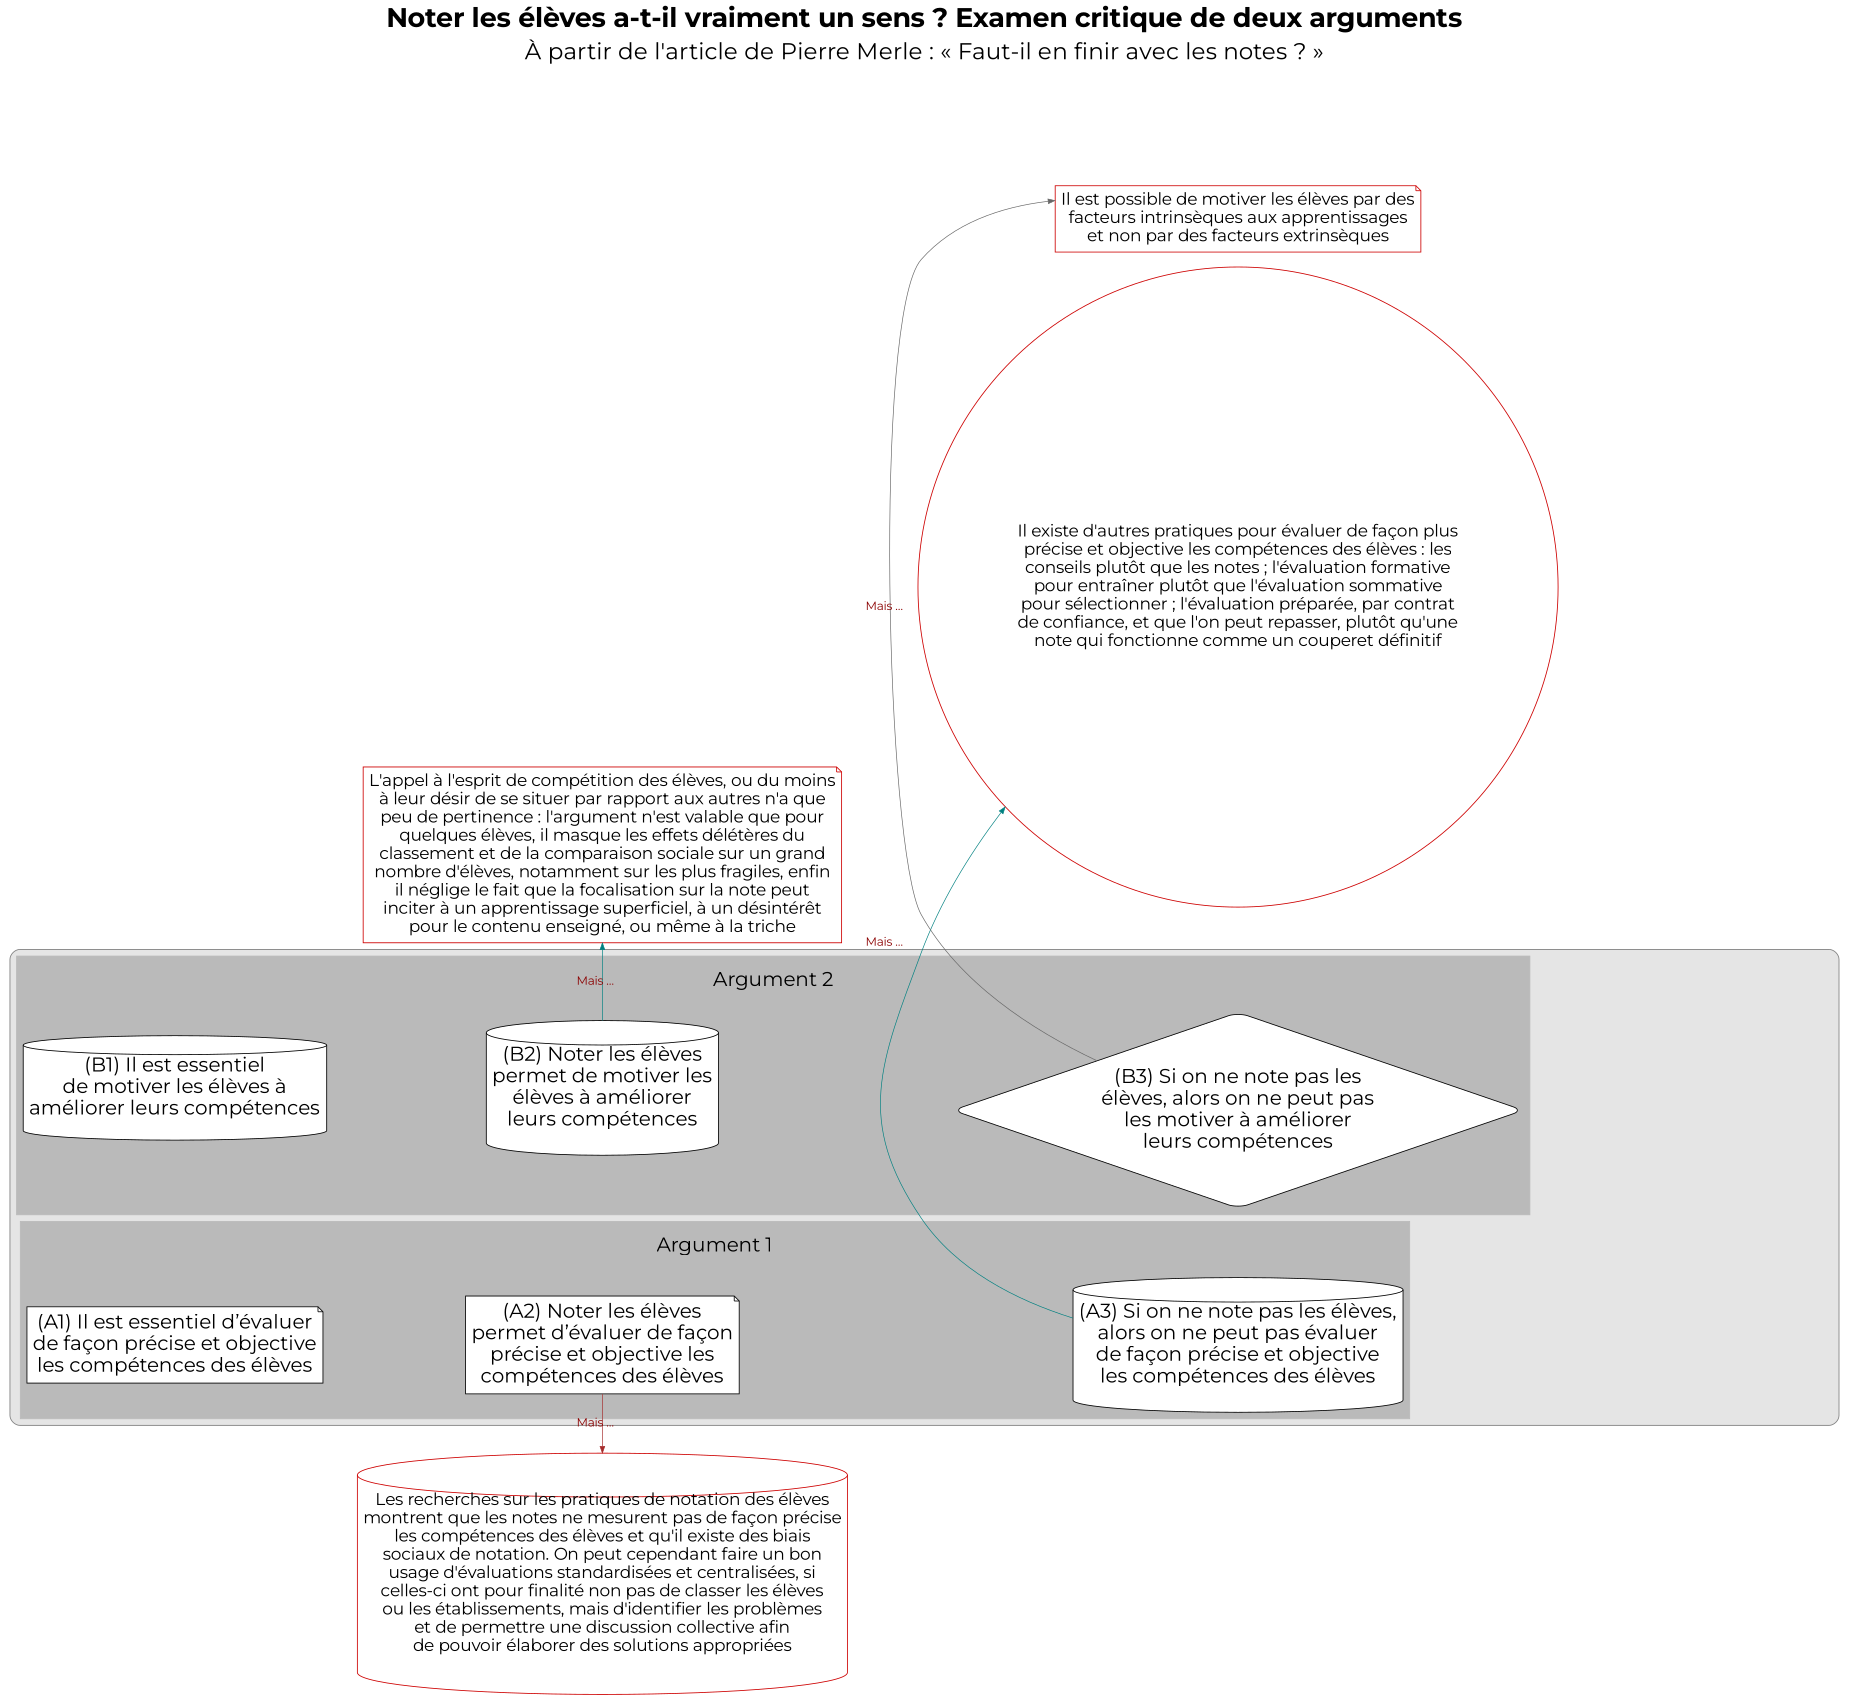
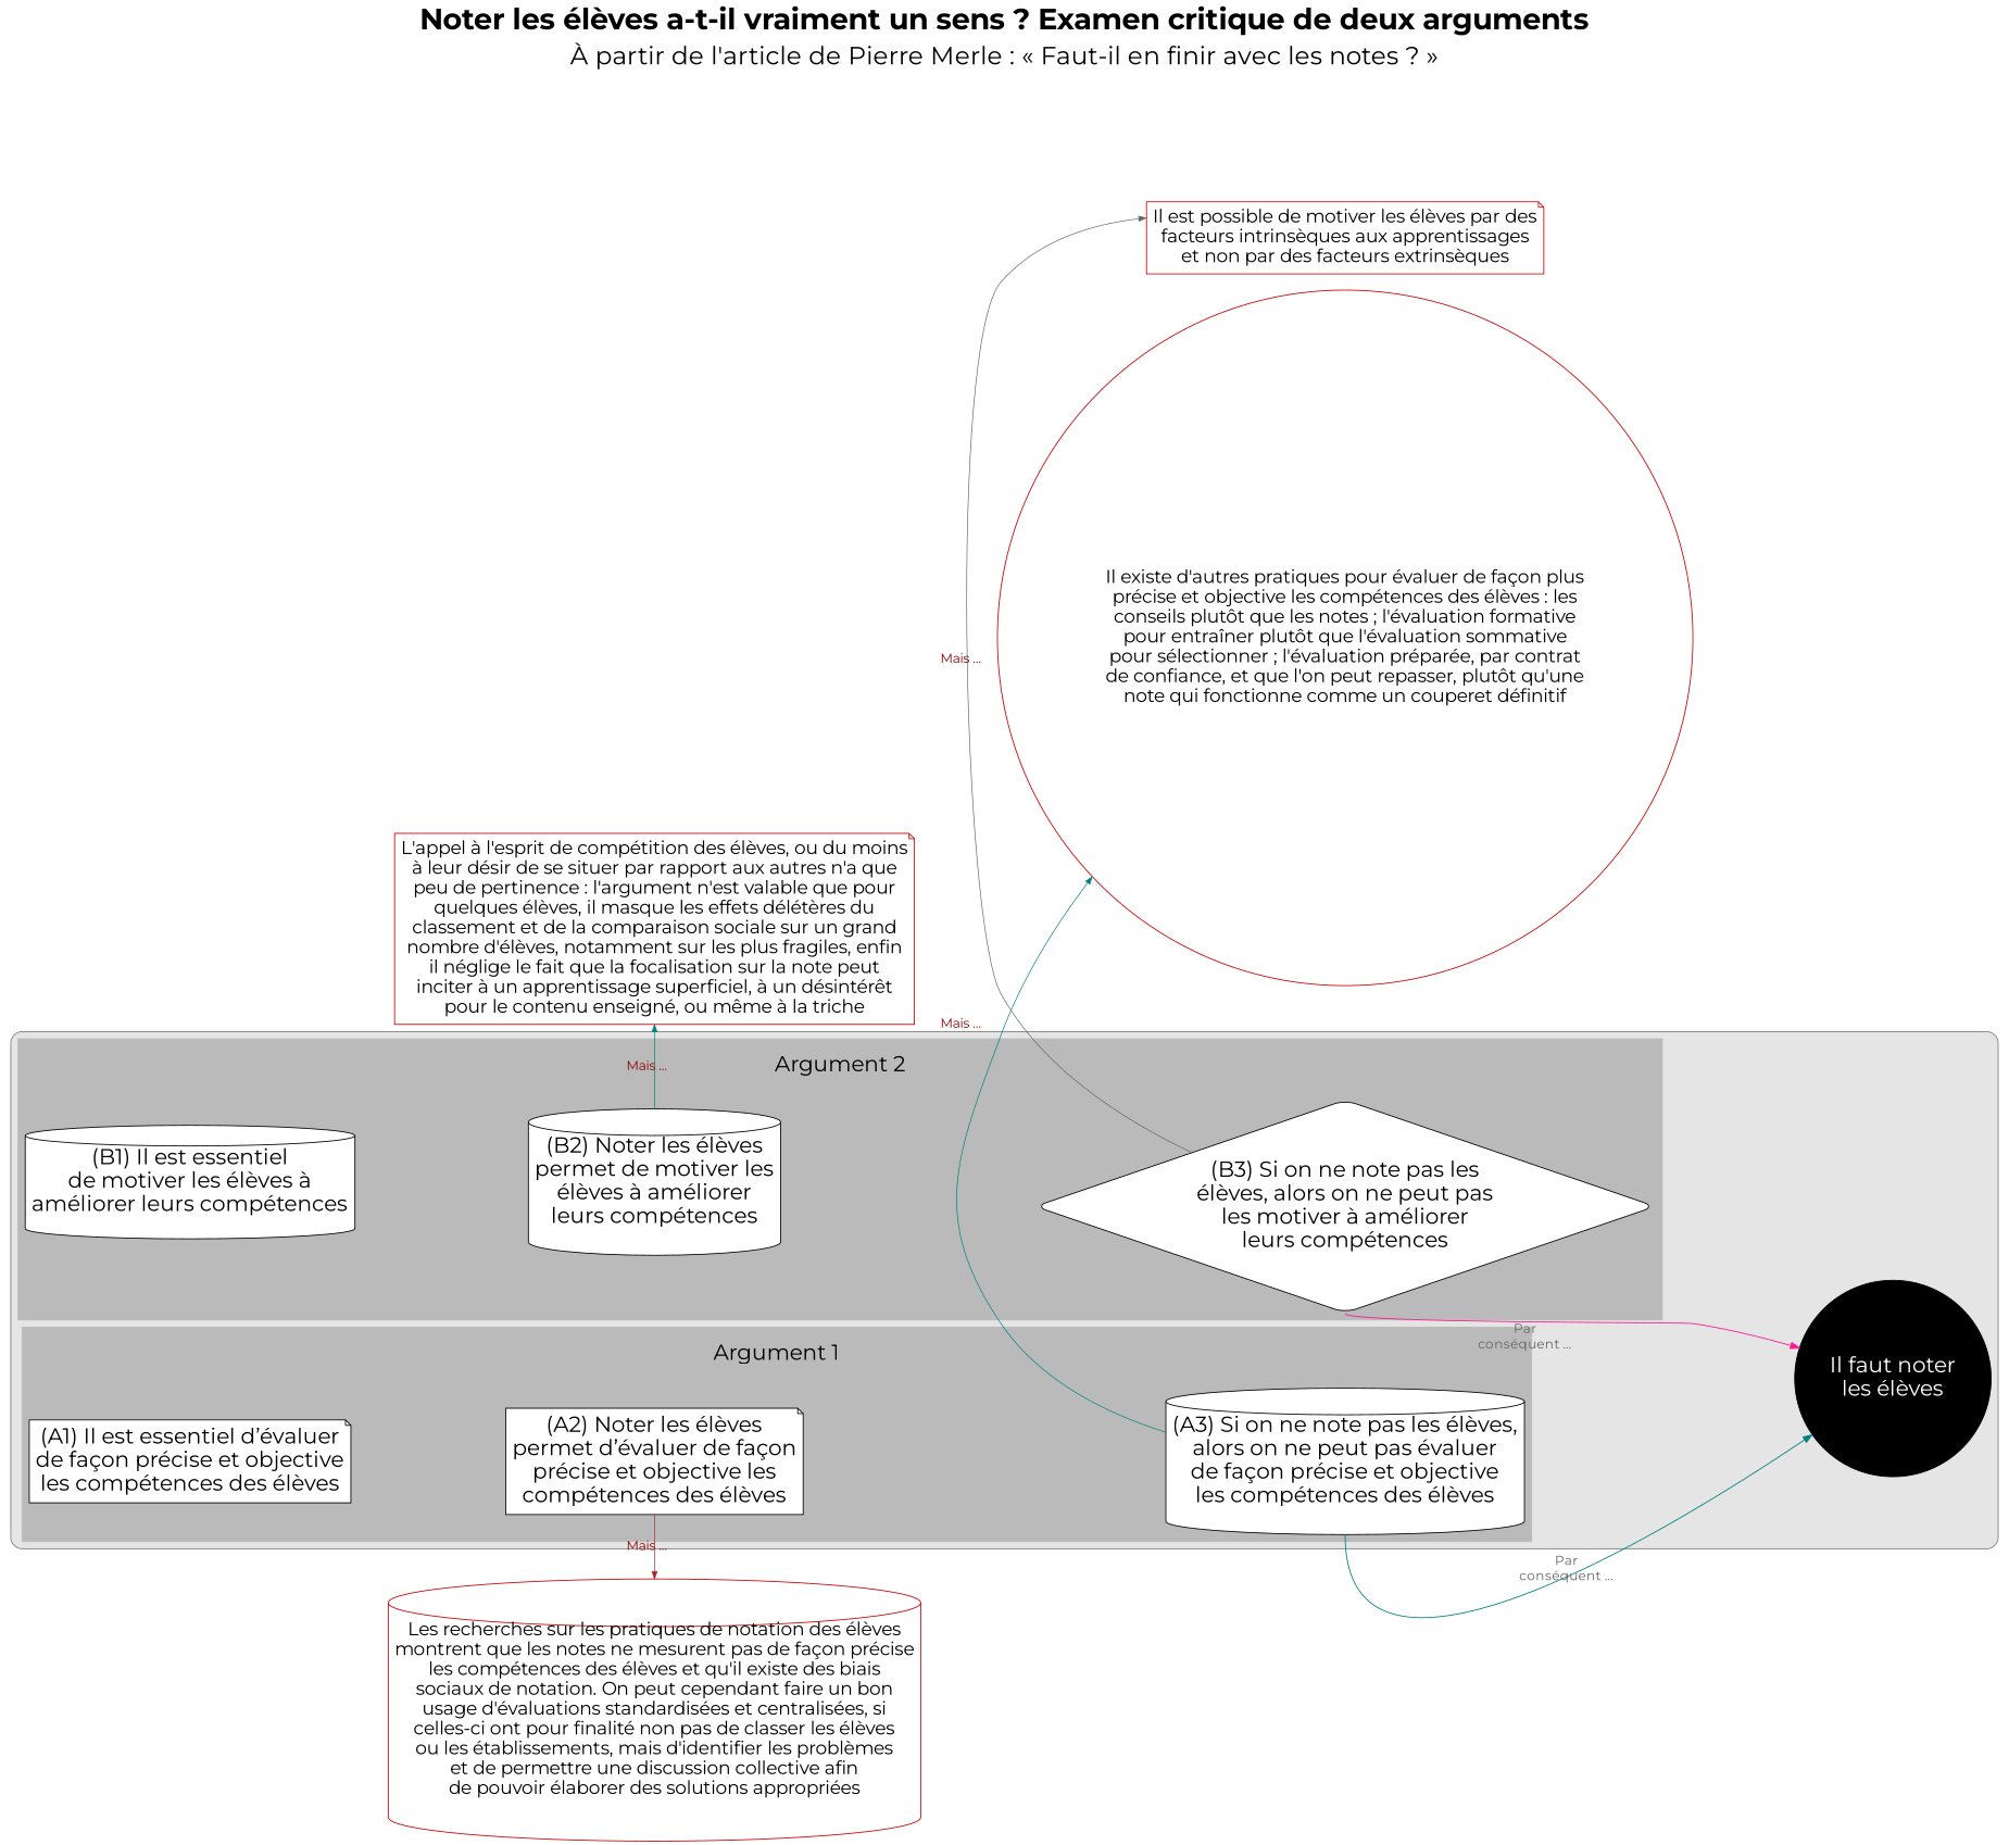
  digraph {
    compound=true
    label=<<FONT point-size="32"><b>Noter les élèves a-t-il vraiment un sens ? Examen critique de deux arguments</b><br/><FONT point-size="10"><br/></FONT><FONT point-size="28">À partir de l'article de Pierre Merle : « Faut-il en finir avec les notes ? »</FONT><br/><br/></FONT>>
    labelloc=t
    newrank=true
    splines=true
    rankdir=LR
    fontname=Montserrat
    node [color=black fillcolor=white fontcolor=black fontsize=24 margin=0.1 penwidth=1 shape=cylinder style="filled,rounded" fontname=Montserrat]
    edge [arrowsize=1 color=black fontcolor=grey40 fontsize=15 minlen=2 penwidth=1 fontname=Montserrat xlabel="Par\nconséquent …"]
    n1 [color=red3 fontsize=20 label="Les recherches sur les pratiques de notation des élèves\nmontrent que les notes ne mesurent pas de façon précise\nles compétences des élèves et qu'il existe des biais\nsociaux de notation. On peut cependant faire un bon\nusage d'évaluations standardisées et centralisées, si\ncelles-ci ont pour finalité non pas de classer les élèves\nou les établissements, mais d'identifier les problèmes\net de permettre une discussion collective afin\nde pouvoir élaborer des solutions appropriées" style="rounded, filled"]
    n2 [label="(A2) Noter les élèves\npermet d’évaluer de façon\nprécise et objective les\ncompétences des élèves" shape=note]
    n3 [color=red3 fontsize=20 label="Il existe d'autres pratiques pour évaluer de façon plus\nprécise et objective les compétences des élèves : les\nconseils plutôt que les notes ; l'évaluation formative\npour entraîner plutôt que l'évaluation sommative\npour sélectionner ; l'évaluation préparée, par contrat\nde confiance, et que l'on peut repasser, plutôt qu'une\nnote qui fonctionne comme un couperet définitif" shape=circle style="rounded, filled"]
    n4 [label="(A3) Si on ne note pas les élèves,\nalors on ne peut pas évaluer\nde façon précise et objective\nles compétences des élèves"]
    n5 [label="(B2) Noter les élèves\npermet de motiver les\nélèves à améliorer\nleurs compétences"]
    n6 [color=red3 fontsize=20 label="L'appel à l'esprit de compétition des élèves, ou du moins\nà leur désir de se situer par rapport aux autres n'a que\npeu de pertinence : l'argument n'est valable que pour\nquelques élèves, il masque les effets délétères du\nclassement et de la comparaison sociale sur un grand\nnombre d'élèves, notamment sur les plus fragiles, enfin\nil néglige le fait que la focalisation sur la note peut\ninciter à un apprentissage superficiel, à un désintérêt\npour le contenu enseigné, ou même à la triche" shape=note style="rounded, filled"]
    n7 [label="(B3) Si on ne note pas les\nélèves, alors on ne peut pas\nles motiver à améliorer\nleurs compétences" shape=diamond]
    n8 [color=red3 fontsize=20 label="Il est possible de motiver les élèves par des\nfacteurs intrinsèques aux apprentissages\net non par des facteurs extrinsèques" shape=note style="rounded, filled"]
    n9 [label="(B1) Il est essentiel\nde motiver les élèves à\naméliorer leurs compétences"]
    n10 [label="(A1) Il est essentiel d’évaluer\nde façon précise et objective\nles compétences des élèves" shape=note]
+   n11 [fillcolor=black fontcolor=white label="Il faut noter\nles élèves" shape=circle]
    subgraph sub_1 {
      rank=same
      n1
      n2
    }
    subgraph sub_2 {
      rank=same
      n3
      n4
    }
    subgraph sub_3 {
      rank=same
      n5
      n6
    }
    subgraph sub_4 {
      rank=same
      n7
      n8
    }
    subgraph cluster_5 {
      bgcolor=grey90
      color=grey50
      label=""
      style=rounded
+     n11
      subgraph cluster_6 {
        bgcolor=grey73
        color=grey73
        label=<<br/><font point-size="24">Argument 2<br/></font><br/>>
        style=box
        n5
        n7
        n9
      }
      subgraph cluster_7 {
        bgcolor=grey73
        color=grey73
        label=<<br/><font point-size="24">Argument 1<br/></font><br/>>
        style=box
        n2
        n4
        n10
      }
    }
    n1 -> n2 [arrowsize=0.8 color=brown dir=back fontcolor=red4 fontsize=14 label=" Mais …" penwidth=0.8 xlabel=""]
    n2 -> n4 [minlen=1 style=invis]
    n3 -> n4 [arrowsize=0.8 color=teal dir=back fontcolor=red4 fontsize=14 label=" Mais …" penwidth=0.8 xlabel=""]
+   n4 -> n11 [color=teal headport=en minlen=3 tailport=s]
    n5 -> n6 [arrowsize=0.8 color=teal fontcolor=red4 fontsize=14 label=" Mais …" penwidth=0.8 xlabel=""]
    n5 -> n7 [minlen=1 style=invis]
    n7 -> n8 [arrowsize=0.8 color=gray40 fontcolor=red4 fontsize=14 label=" Mais …" penwidth=0.8 xlabel=""]
+   n7 -> n11 [color=deeppink headport=wn minlen=3 tailport=s]
    n9 -> n5 [minlen=1 style=invis]
    n10 -> n2 [minlen=1 style=invis]
  }
